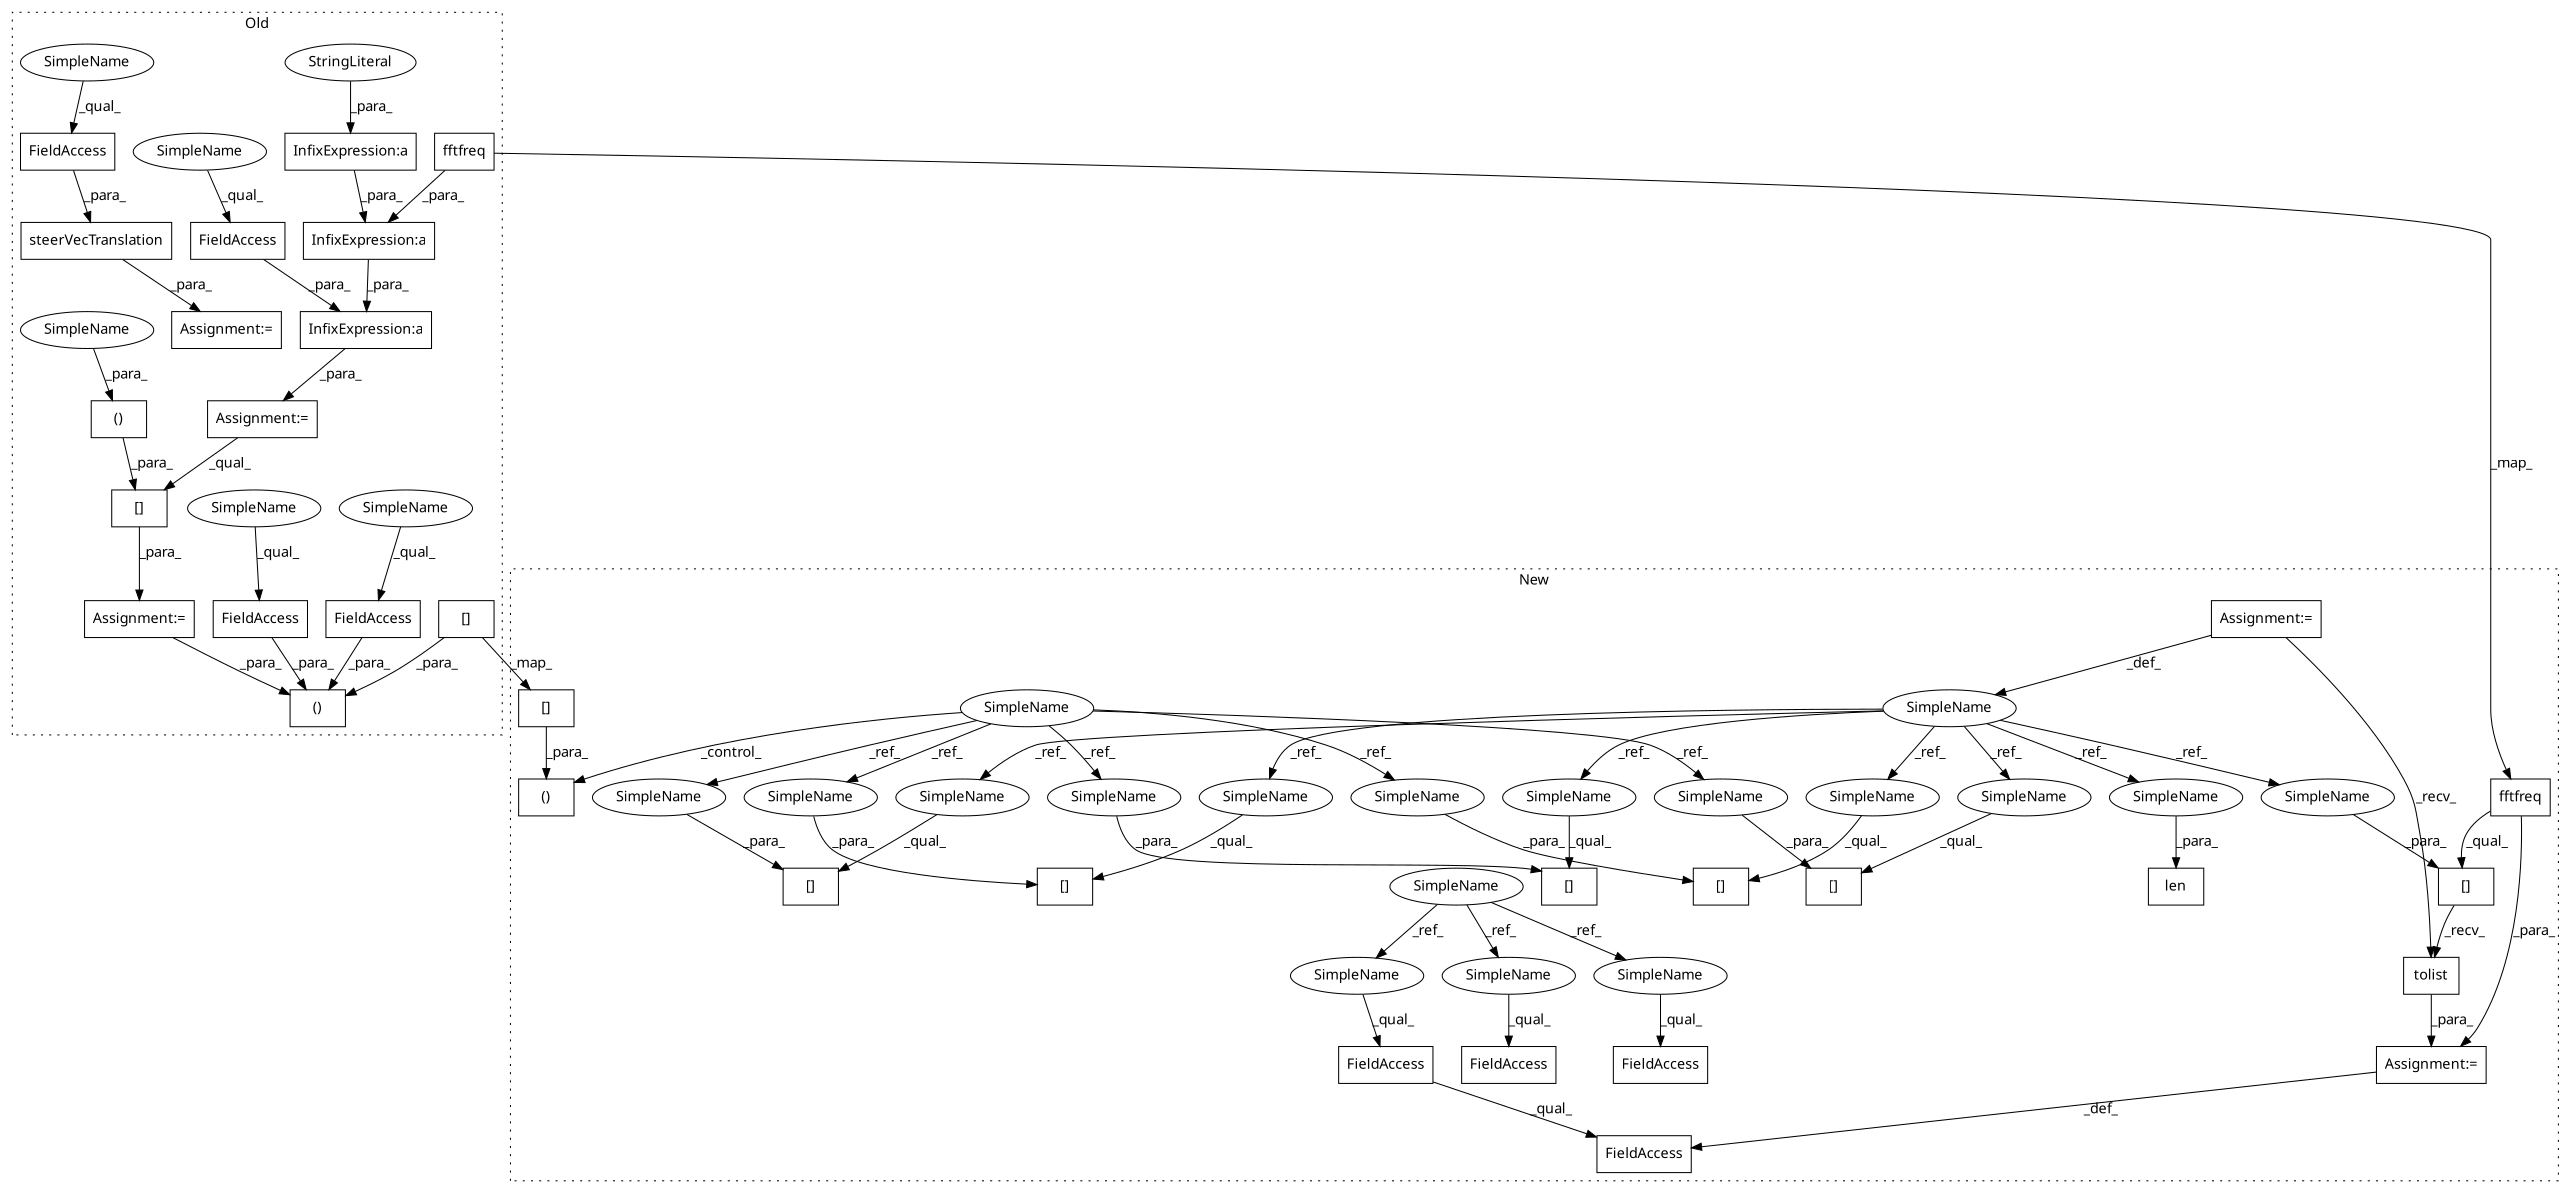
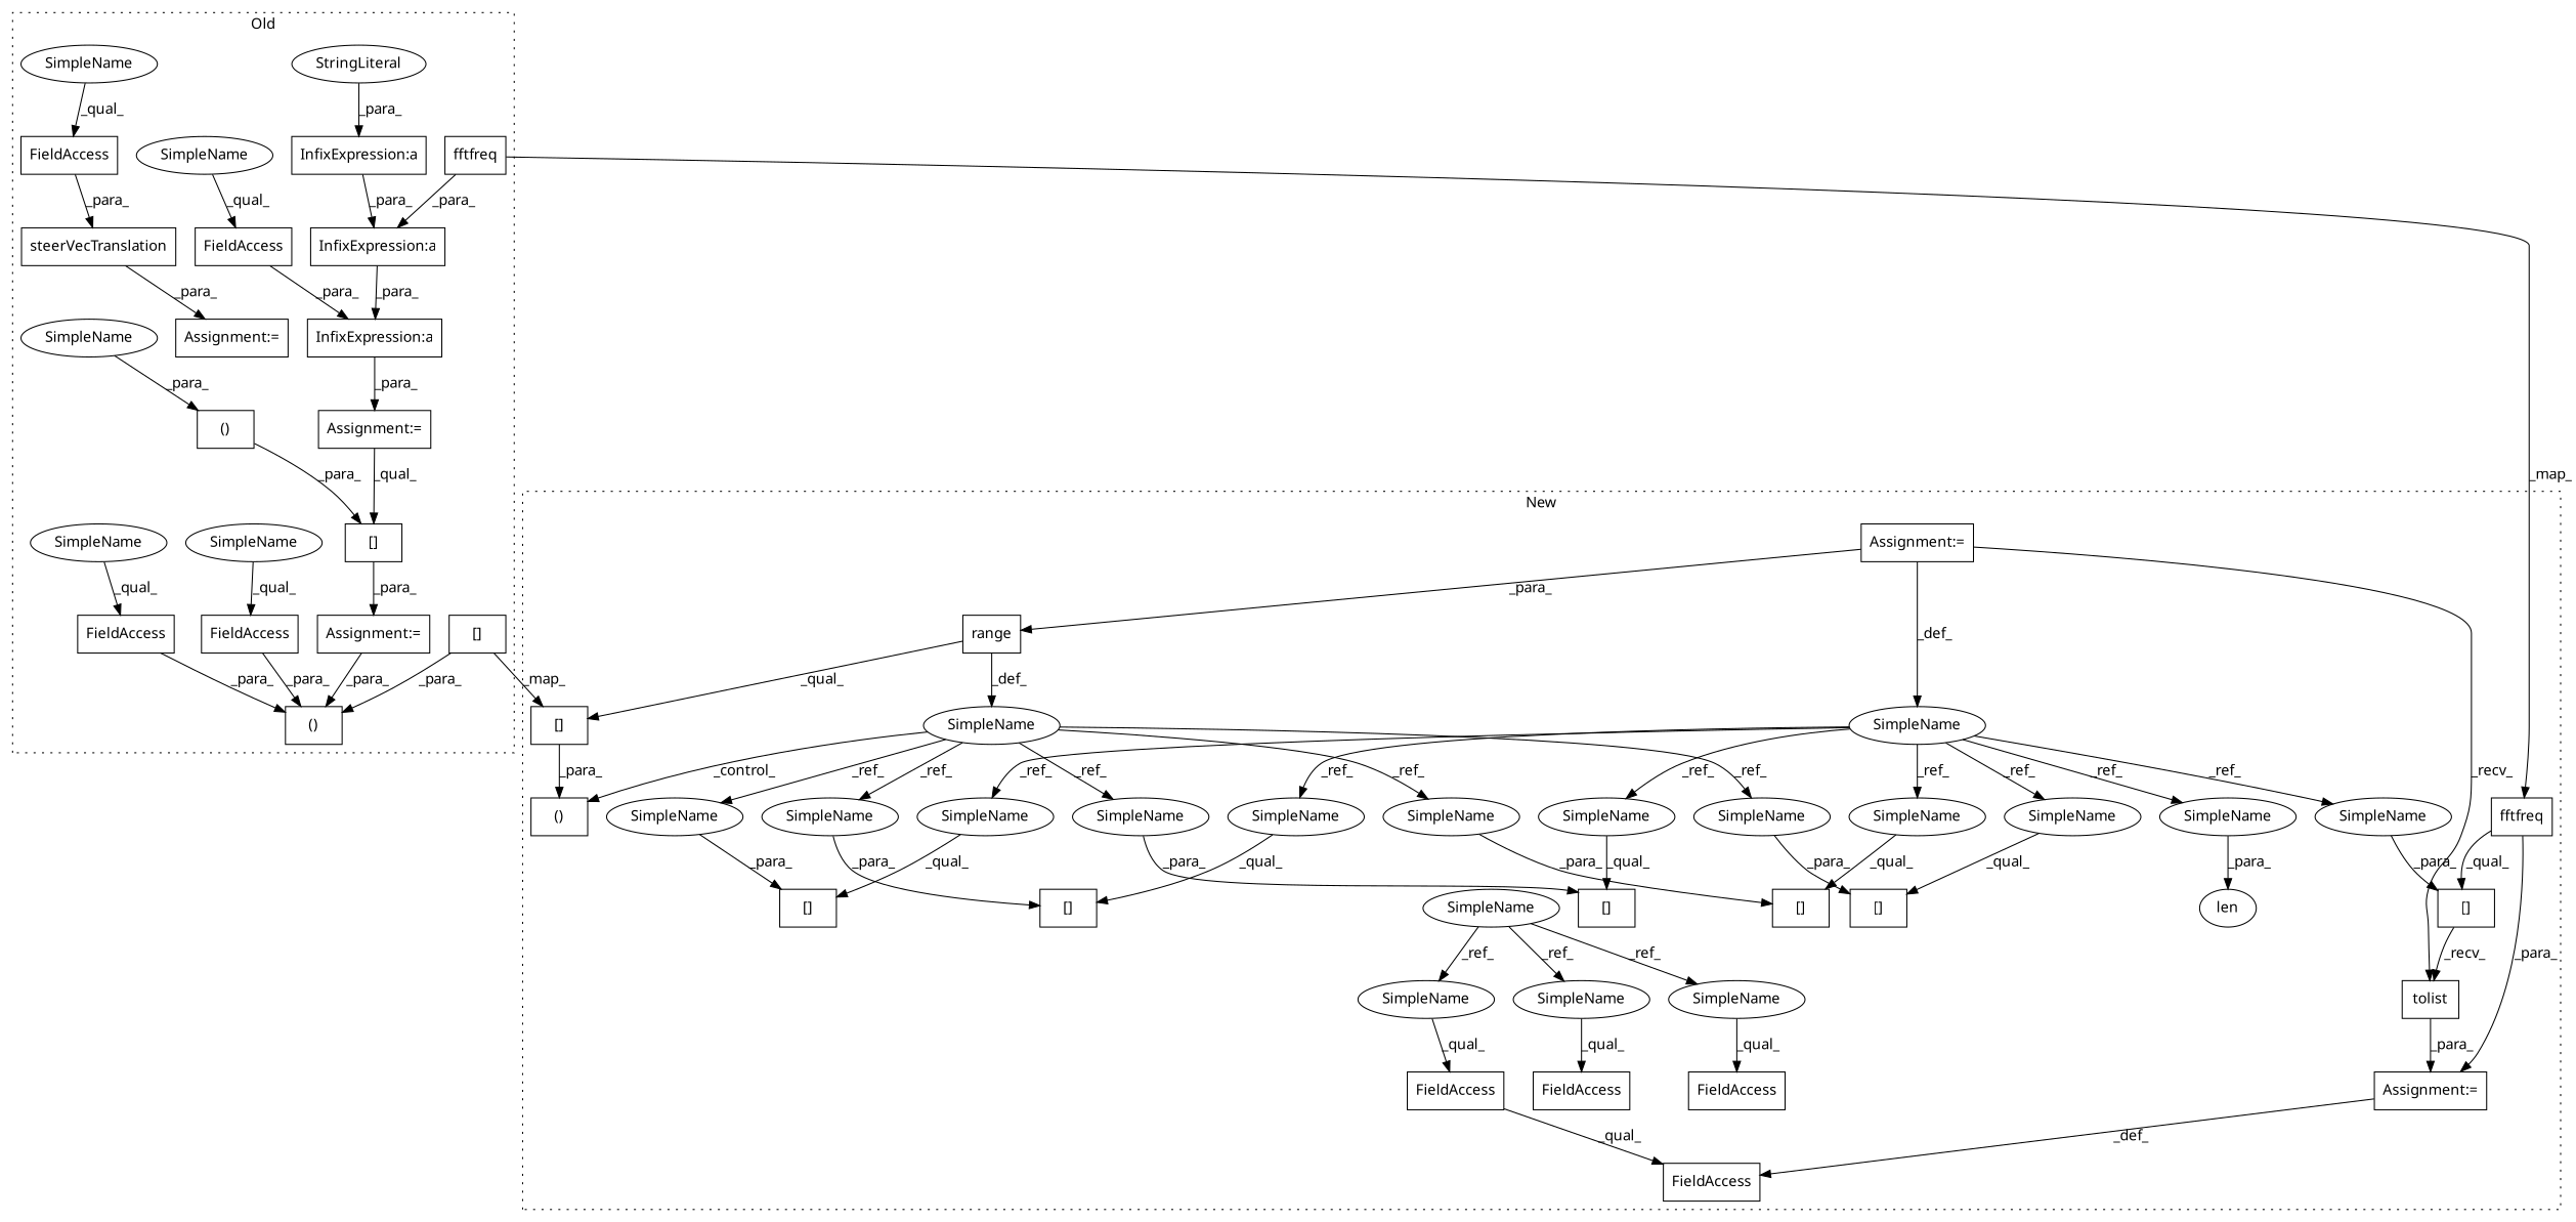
  digraph {
    fontname="Noto Sans"
    node [a=42 fontname="Noto Sans" l=1 s=11380 shape=box]
    edge [fontname="Noto Sans"]
    n1 [a=32 l="20,1" label=steerVecTranslation s="10866,10896"]
    n2 [a=22 l=10 label=FieldAccess s=10886]
    n3 [a=7 label="Assignment:=" s=10865]
    n4 [a=22 l=7 label=FieldAccess]
    n5 [a=106 l=72 label="()"]
    n6 [a=27 l=3 label="InfixExpression:a" s=10802]
    n7 [a=106 l=21 label="()" s=11071]
    n8 [a=27 l=3 label="InfixExpression:a" s=10796]
    n9 [a=27 l=3 label="InfixExpression:a" s=10830]
    n10 [a=2 l="12,2" label="[]" s="11059,11092"]
    n11 [a=32 l=9 label=fftfreq s=10820]
    n12 [a=45 l=17 label=StringLiteral s=10779 shape=ellipse]
    n13 [a=22 l=7 label=FieldAccess s=11400]
    n14 [a=22 l=6 label=FieldAccess s=10833]
    n15 [a=7 label="Assignment:=" s=10775]
    n16 [a=7 label="Assignment:=" s=11058]
    n17 [a=2 l="8,1" label="[]" s="11436,11451"]
    n18 [l=4 label=SimpleName s=11400 shape=ellipse]
    n19 [l=4 label=SimpleName shape=ellipse]
    n20 [l=4 label=SimpleName s=10886 shape=ellipse]
    n21 [l=4 label=SimpleName s=10833 shape=ellipse]
    n22 [label=SimpleName s=11071 shape=ellipse]
-   n23 [a=32 l="4,1" label=len s="13704,13709"]
+   n23 [a=32 l="4,1" label=len s="13704,13709" shape=ellipse]
    n24 [a=106 l=40 label="()" s=14041]
    n25 [a=2 l="2,1" label="[]" s="14277,14286"]
+   n26 [a=32 l="6,1" label=range s="13698,13710"]
    n27 [a=2 l="2,1" label="[]" s="13729,13738"]
    n28 [l=7 label=SimpleName s=13688 shape=ellipse]
    n29 [a=2 l="2,1" label="[]" s="14702,14711"]
    n30 [label=SimpleName s=13505 shape=ellipse]
    n31 [a=2 l="2,1" label="[]" s="14617,14626"]
    n32 [a=7 label="Assignment:=" s=13506]
    n33 [a=2 l="25,1" label="[]" s="13552,13578"]
    n34 [a=22 l=16 label=FieldAccess s=13535]
    n35 [a=22 l=14 label=FieldAccess s=13535]
    n36 [l=4 label=SimpleName s=13314 shape=ellipse]
    n37 [a=22 l=14 label=FieldAccess s=14468]
    n38 [a=32 l=9 label=fftfreq s=13567]
    n39 [a=32 l=8 label=tolist s=13580]
    n40 [a=7 label="Assignment:=" s=13551]
    n41 [a=2 l="2,1" label="[]" s="14371,14380"]
    n42 [a=2 l="8,1" label="[]" s="14065,14080"]
    n43 [a=22 l=14 label=FieldAccess s=13975]
    n44 [l=7 label=SimpleName s=13731 shape=ellipse]
    n45 [l=7 label=SimpleName s=14619 shape=ellipse]
    n46 [l=7 label=SimpleName s=14373 shape=ellipse]
    n47 [l=7 label=SimpleName s=14704 shape=ellipse]
    n48 [l=7 label=SimpleName s=14279 shape=ellipse]
    n49 [l=4 label=SimpleName s=14468 shape=ellipse]
    n50 [l=4 label=SimpleName s=13535 shape=ellipse]
    n51 [l=4 label=SimpleName s=13975 shape=ellipse]
    n52 [label=SimpleName s=14371 shape=ellipse]
    n53 [label=SimpleName s=13577 shape=ellipse]
    n54 [label=SimpleName s=13729 shape=ellipse]
    n55 [label=SimpleName s=14617 shape=ellipse]
    n56 [label=SimpleName s=14702 shape=ellipse]
    n57 [label=SimpleName s=13708 shape=ellipse]
    n58 [label=SimpleName s=14277 shape=ellipse]
    subgraph cluster_1 {
      label=Old
      style=dotted
      n1
      n2
      n3
      n4
      n5
      n6
      n7
      n8
      n9
      n10
      n11
      n12
      n13
      n14
      n15
      n16
      n17
      n18
      n19
      n20
      n21
      n22
    }
    subgraph cluster_2 {
      label=New
      style=dotted
      n23
      n24
      n25
+     n26
      n27
      n28
      n29
      n30
      n31
      n32
      n33
      n34
      n35
      n36
      n37
      n38
      n39
      n40
      n41
      n42
      n43
      n44
      n45
      n46
      n47
      n48
      n49
      n50
      n51
      n52
      n53
      n54
      n55
      n56
      n57
      n58
    }
    n1 -> n3 [label=_para_]
    n2 -> n1 [label=_para_]
    n4 -> n5 [label=_para_]
    n6 -> n9 [label=_para_]
    n7 -> n10 [label=_para_]
    n8 -> n6 [label=_para_]
    n9 -> n15 [label=_para_]
    n10 -> n16 [label=_para_]
    n11 -> n6 [label=_para_]
    n11 -> n38 [label=_map_]
    n12 -> n8 [label=_para_]
    n13 -> n5 [label=_para_]
    n14 -> n9 [label=_para_]
    n15 -> n10 [label=_qual_]
    n16 -> n5 [label=_para_]
    n17 -> n5 [label=_para_]
    n17 -> n42 [label=_map_]
    n18 -> n13 [label=_qual_]
    n19 -> n4 [label=_qual_]
    n20 -> n2 [label=_qual_]
    n21 -> n14 [label=_qual_]
    n22 -> n7 [label=_para_]
+   n26 -> n28 [label=_def_]
+   n26 -> n42 [label=_qual_]
    n28 -> n24 [label=_control_]
    n28 -> n44 [label=_ref_]
    n28 -> n45 [label=_ref_]
    n28 -> n46 [label=_ref_]
    n28 -> n47 [label=_ref_]
    n28 -> n48 [label=_ref_]
    n30 -> n52 [label=_ref_]
    n30 -> n53 [label=_ref_]
    n30 -> n54 [label=_ref_]
    n30 -> n55 [label=_ref_]
    n30 -> n56 [label=_ref_]
    n30 -> n57 [label=_ref_]
    n30 -> n58 [label=_ref_]
+   n32 -> n26 [label=_para_]
    n32 -> n30 [label=_def_]
    n32 -> n39 [label=_recv_]
    n33 -> n39 [label=_recv_]
    n35 -> n34 [label=_qual_]
    n36 -> n49 [label=_ref_]
    n36 -> n50 [label=_ref_]
    n36 -> n51 [label=_ref_]
    n38 -> n33 [label=_qual_]
    n38 -> n40 [label=_para_]
    n39 -> n40 [label=_para_]
    n40 -> n34 [label=_def_]
    n42 -> n24 [label=_para_]
    n44 -> n27 [label=_para_]
    n45 -> n31 [label=_para_]
    n46 -> n41 [label=_para_]
    n47 -> n29 [label=_para_]
    n48 -> n25 [label=_para_]
    n49 -> n37 [label=_qual_]
    n50 -> n35 [label=_qual_]
    n51 -> n43 [label=_qual_]
    n52 -> n41 [label=_qual_]
    n53 -> n33 [label=_para_]
    n54 -> n27 [label=_qual_]
    n55 -> n31 [label=_qual_]
    n56 -> n29 [label=_qual_]
    n57 -> n23 [label=_para_]
    n58 -> n25 [label=_qual_]
  }
